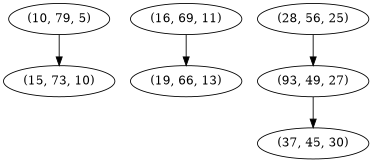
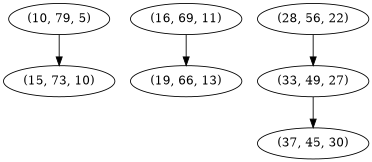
  digraph {
    "(10, 79, 5)"
    "(15, 73, 10)"
    "(16, 69, 11)"
    "(19, 66, 13)"
-   "(28, 56, 22)" [label="(28, 56, 25)"]
-   "(33, 49, 27)" [label="(93, 49, 27)"]
+   "(28, 56, 22)"
+   "(33, 49, 27)"
    "(37, 45, 30)"
    "(10, 79, 5)" -> "(15, 73, 10)"
    "(16, 69, 11)" -> "(19, 66, 13)"
    "(28, 56, 22)" -> "(33, 49, 27)"
    "(33, 49, 27)" -> "(37, 45, 30)"
  }
